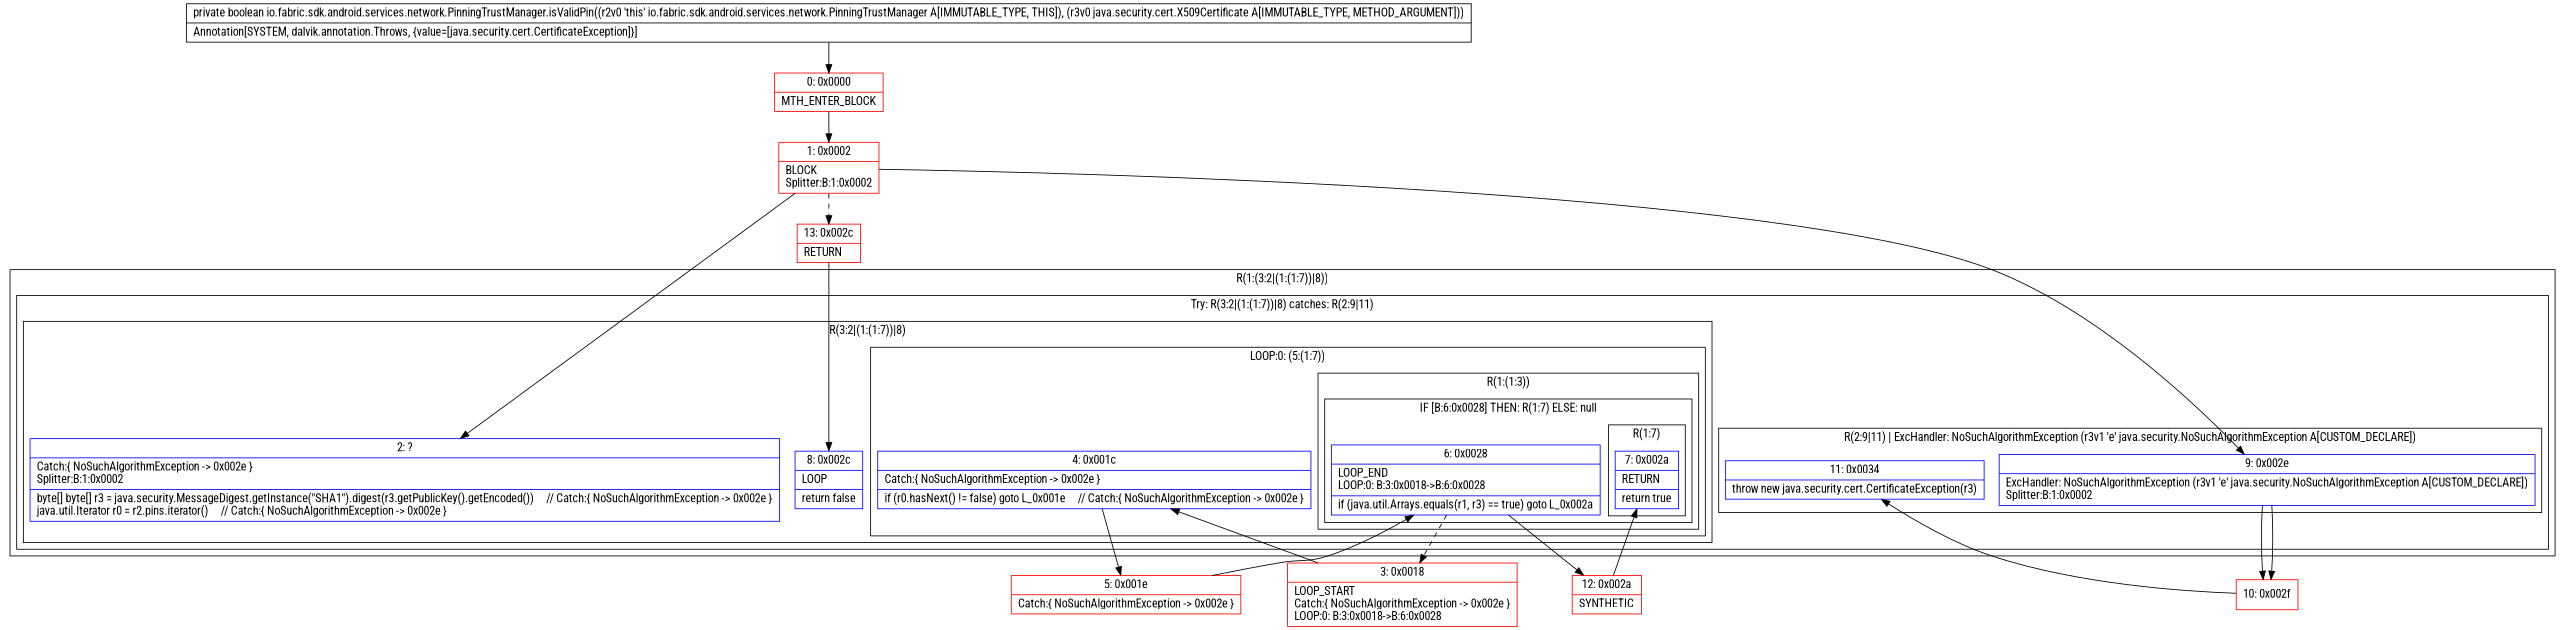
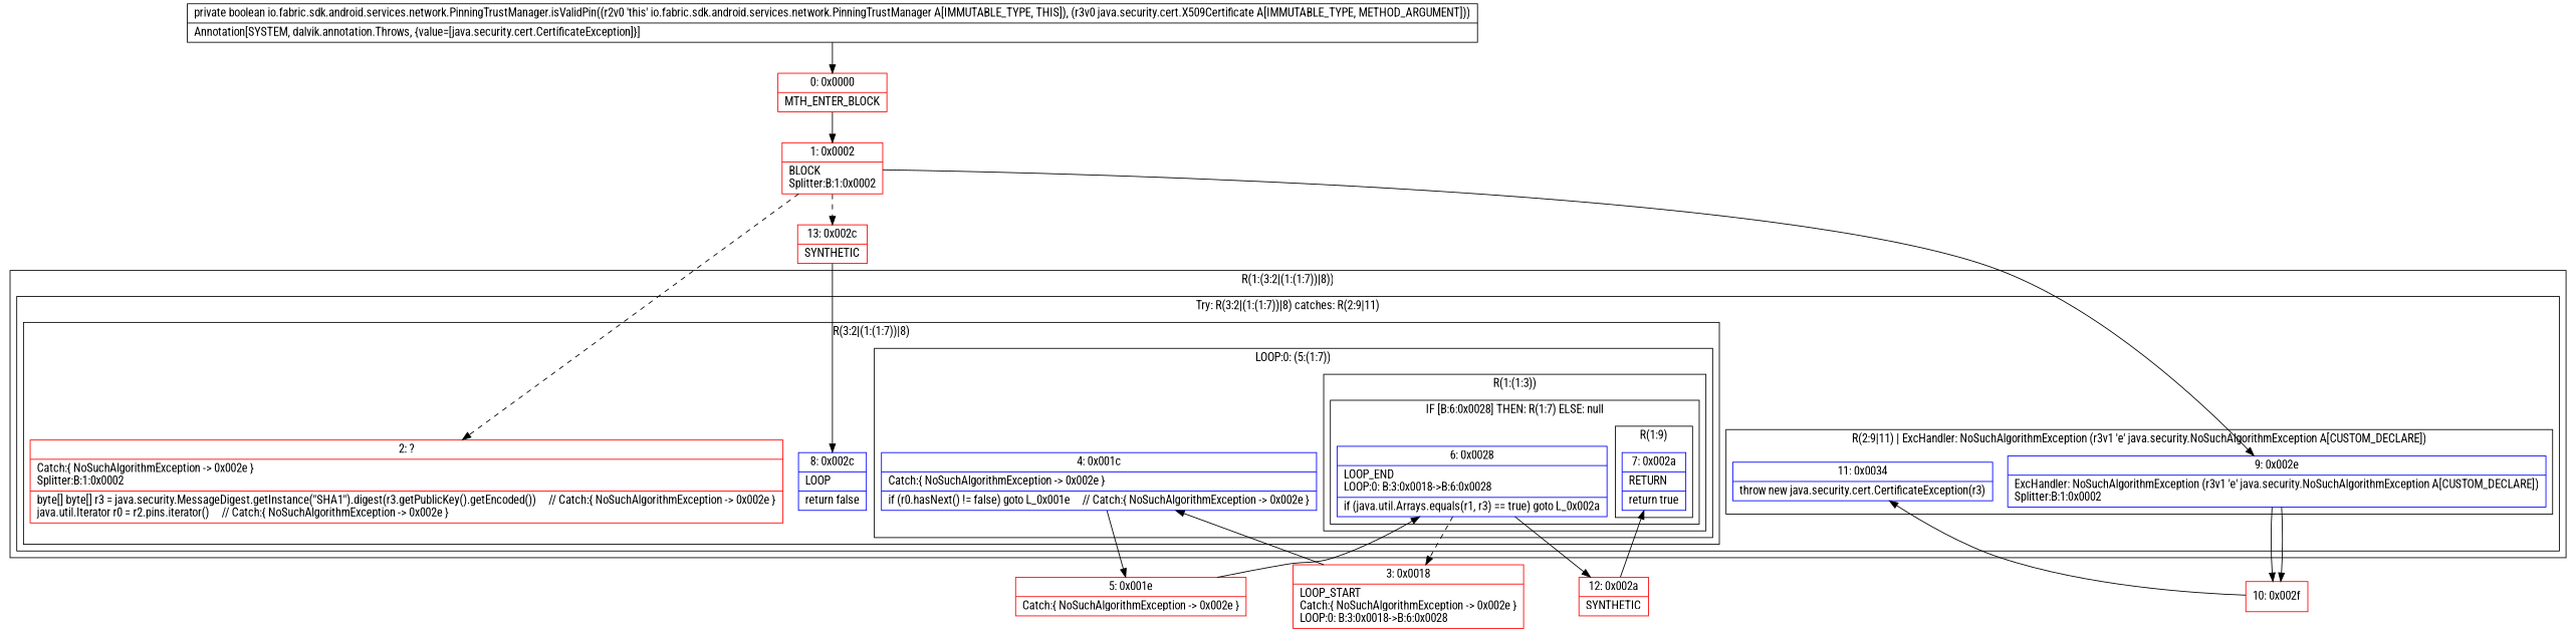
  digraph {
    fontname="Roboto Condensed"
    node [color=blue fontname="Roboto Condensed" shape=record]
    edge [fontname="Roboto Condensed"]
    n1 [label="{7\:\ 0x002a|RETURN\l|return true\l}"]
    n2 [label="{6\:\ 0x0028|LOOP_END\lLOOP:0: B:3:0x0018\-\>B:6:0x0028\l|if (java.util.Arrays.equals(r1, r3) == true) goto L_0x002a\l}"]
    n3 [label="{4\:\ 0x001c|Catch:\{ NoSuchAlgorithmException \-\> 0x002e \}\l|if (r0.hasNext() != false) goto L_0x001e     \/\/ Catch:\{ NoSuchAlgorithmException \-\> 0x002e \}\l}"]
-   n4 [label="{2\:\ ?|Catch:\{ NoSuchAlgorithmException \-\> 0x002e \}\lSplitter:B:1:0x0002\l|byte[] byte[] r3 = java.security.MessageDigest.getInstance(\"SHA1\").digest(r3.getPublicKey().getEncoded())     \/\/ Catch:\{ NoSuchAlgorithmException \-\> 0x002e \}\ljava.util.Iterator r0 = r2.pins.iterator()     \/\/ Catch:\{ NoSuchAlgorithmException \-\> 0x002e \}\l}"]
+   n4 [color=red label="{2\:\ ?|Catch:\{ NoSuchAlgorithmException \-\> 0x002e \}\lSplitter:B:1:0x0002\l|byte[] byte[] r3 = java.security.MessageDigest.getInstance(\"SHA1\").digest(r3.getPublicKey().getEncoded())     \/\/ Catch:\{ NoSuchAlgorithmException \-\> 0x002e \}\ljava.util.Iterator r0 = r2.pins.iterator()     \/\/ Catch:\{ NoSuchAlgorithmException \-\> 0x002e \}\l}"]
    n5 [label="{8\:\ 0x002c|LOOP\l|return false\l}"]
    n6 [label="{9\:\ 0x002e|ExcHandler: NoSuchAlgorithmException (r3v1 'e' java.security.NoSuchAlgorithmException A[CUSTOM_DECLARE])\lSplitter:B:1:0x0002\l}"]
    n7 [label="{11\:\ 0x0034|throw new java.security.cert.CertificateException(r3)\l}"]
    n8 [color=red label="{3\:\ 0x0018|LOOP_START\lCatch:\{ NoSuchAlgorithmException \-\> 0x002e \}\lLOOP:0: B:3:0x0018\-\>B:6:0x0028\l}"]
    n9 [color=red label="{12\:\ 0x002a|SYNTHETIC\l}"]
    n10 [color=red label="{5\:\ 0x001e|Catch:\{ NoSuchAlgorithmException \-\> 0x002e \}\l}"]
    n11 [color=red label="{10\:\ 0x002f}"]
-   n12 [color=red label="{13\:\ 0x002c|RETURN\l}"]
+   n12 [color=red label="{13\:\ 0x002c|SYNTHETIC\l}"]
    n13 [color=red label="{0\:\ 0x0000|MTH_ENTER_BLOCK\l}"]
    n14 [color=red label="{1\:\ 0x0002|BLOCK\lSplitter:B:1:0x0002\l}"]
    n15 [label="{private boolean io.fabric.sdk.android.services.network.PinningTrustManager.isValidPin((r2v0 'this' io.fabric.sdk.android.services.network.PinningTrustManager A[IMMUTABLE_TYPE, THIS]), (r3v0 java.security.cert.X509Certificate A[IMMUTABLE_TYPE, METHOD_ARGUMENT]))  | Annotation[SYSTEM, dalvik.annotation.Throws, \{value=[java.security.cert.CertificateException]\}]\l}" color=""]
    subgraph cluster_1 {
      label="R(1:(3:2|(1:(1:7))|8))"
      subgraph cluster_2 {
        label="Try: R(3:2|(1:(1:7))|8) catches: R(2:9|11)"
        subgraph cluster_3 {
          label="R(3:2|(1:(1:7))|8)"
          n4
          n5
          subgraph cluster_4 {
            label="LOOP:0: (5:(1:7))"
            n3
            subgraph cluster_5 {
              label="R(1:(1:3))"
              subgraph cluster_6 {
                label="IF [B:6:0x0028] THEN: R(1:7) ELSE: null"
                n2
                subgraph cluster_7 {
-                 label="R(1:7)"
+                 label="R(1:9)"
                  n1
                }
              }
            }
          }
        }
        subgraph cluster_8 {
          label="R(2:9|11) | ExcHandler: NoSuchAlgorithmException (r3v1 'e' java.security.NoSuchAlgorithmException A[CUSTOM_DECLARE])\l"
          n6
          n7
        }
      }
    }
    subgraph cluster_9 {
      label="R(2:9|11) | ExcHandler: NoSuchAlgorithmException (r3v1 'e' java.security.NoSuchAlgorithmException A[CUSTOM_DECLARE])\l"
    }
    n2 -> n8 [style=dashed]
    n2 -> n9
    n3 -> n10
    n6 -> n11
    n6 -> n11
    n8 -> n3
    n9 -> n1
    n10 -> n2
    n11 -> n7
    n12 -> n5
    n13 -> n14
-   n14 -> n4
+   n14 -> n4 [style=dashed]
    n14 -> n6
    n14 -> n12 [style=dashed]
    n15 -> n13
  }
